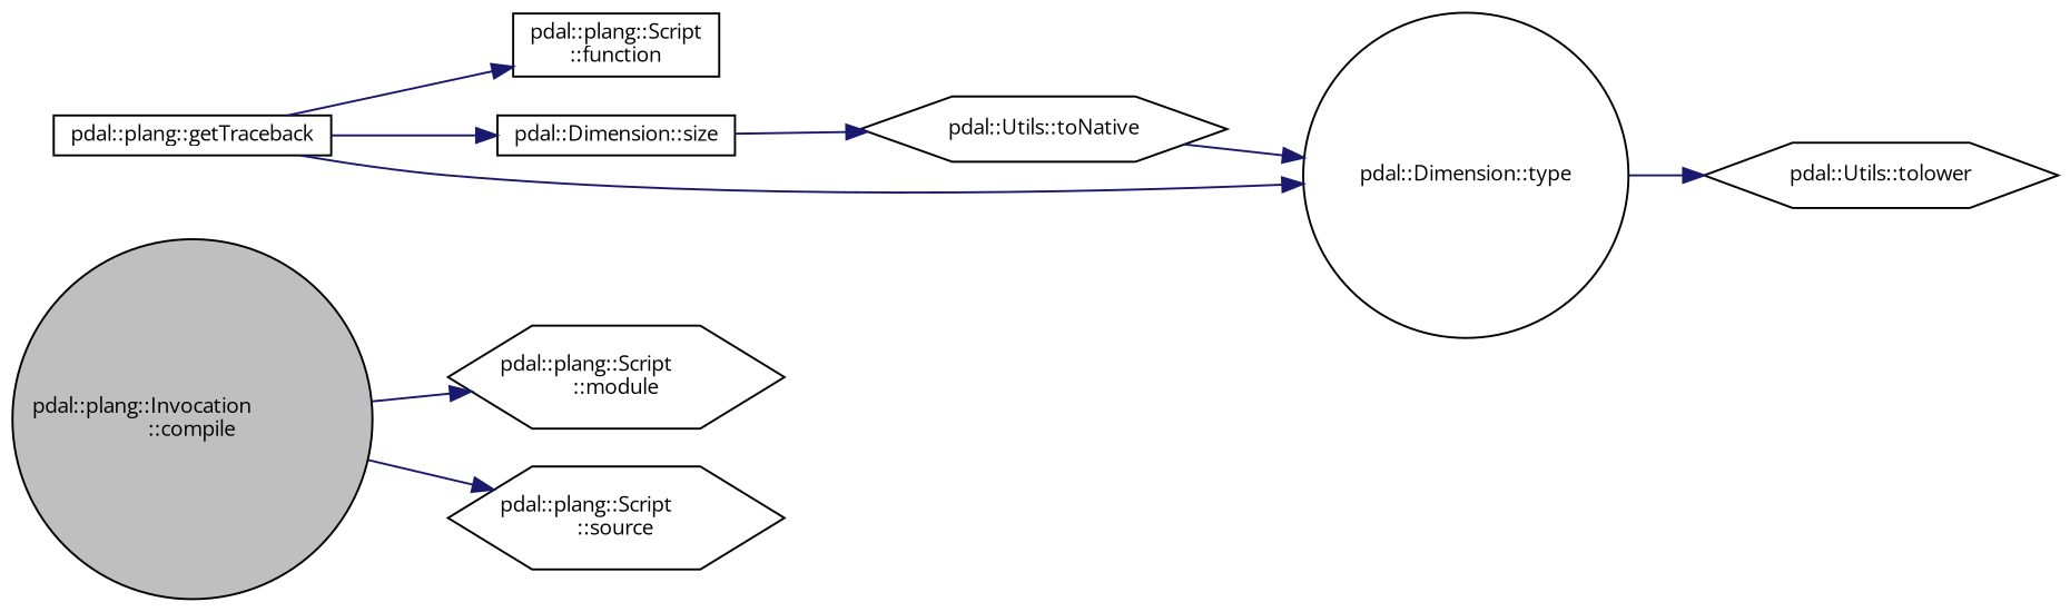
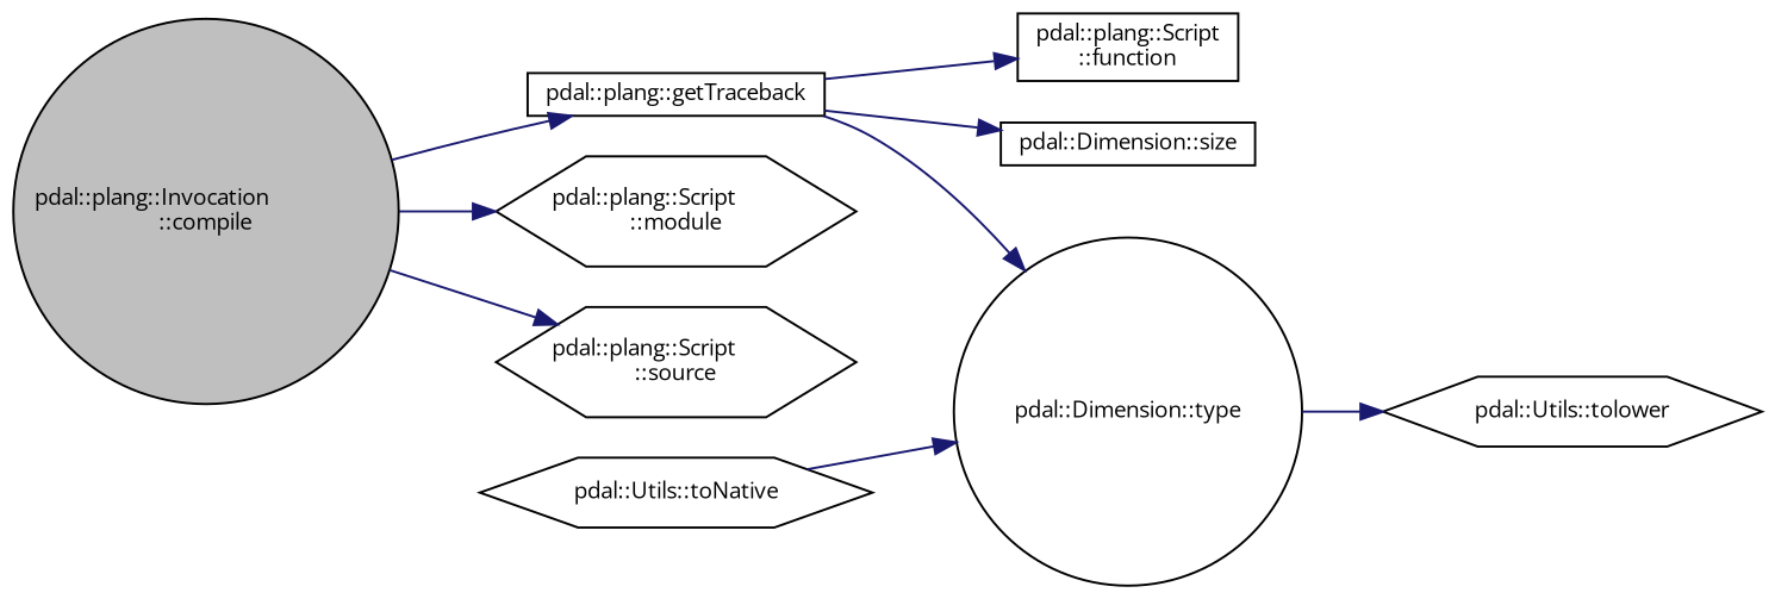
  digraph {
    fontname="Open Sans"
    rankdir=LR
    node [color=black fillcolor=white fontname="Open Sans" fontsize=10 shape=hexagon style=filled]
    edge [color=midnightblue fontname="Open Sans" fontsize=10 labelfontname=Helvetica labelfontsize=10 style=solid]
    n1 [fillcolor=grey75 fontcolor=black height=0.2 label="pdal::plang::Invocation\l::compile" shape=circle width=0.4]
    n2 [height=0.2 label="pdal::plang::getTraceback" shape=box width=0.4]
    n3 [height=0.2 label="pdal::plang::Script\l::module" width=0.4]
    n4 [height=0.2 label="pdal::plang::Script\l::source" width=0.4]
    n5 [height=0.2 label="pdal::plang::Script\l::function" shape=box width=0.4]
    n6 [height=0.2 label="pdal::Dimension::size" shape=box width=0.4]
    n7 [height=0.2 label="pdal::Dimension::type" shape=circle width=0.4]
    n8 [height=0.2 label="pdal::Utils::toNative" width=0.4]
    n9 [height=0.2 label="pdal::Utils::tolower" width=0.4]
+   n1 -> n2
    n1 -> n3
    n1 -> n4
    n2 -> n5
    n2 -> n6
    n2 -> n7
-   n6 -> n8
    n7 -> n9
    n8 -> n7
  }
